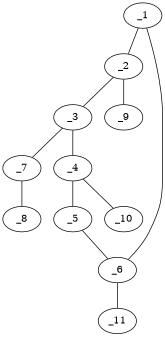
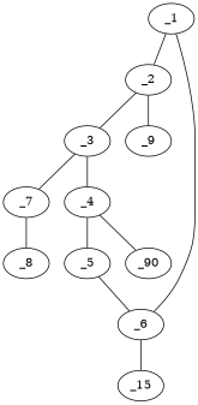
  graph {
    node [charge=0 chem=4 symbol="N  " x=4.5981 y=0.75]
    edge [valence=1]
    _1 [chem=1 symbol="C  " x=3.7321]
    _2 [chem=1 symbol="C  " x=2.866 y=0.25]
    _6 [chem=1 symbol="C  " y=0.25]
    _3 [x=2.866 y=-0.75]
    _9 [x=2]
-   _11 [x=5.4641]
+   _11 [x=5.4641 label=_15]
    _7 [x=3.7321 y=1.75]
    _8 [chem=2 symbol="O  " y=2.25]
    _4 [chem=1 symbol="C  " x=3.732 y=-1.25]
    _5 [y=-0.75]
-   _10 [chem=2 symbol="O  " x=3.732 y=-2.25]
+   _10 [chem=2 symbol="O  " x=3.732 y=-2.25 label=_90]
    _1 -- _2
    _1 -- _6 [valence=2]
    _2 -- _3 [valence=2]
    _2 -- _9
    _6 -- _11
    _3 -- _7
    _3 -- _4
    _7 -- _8 [valence=2]
    _4 -- _5 [valence=2]
    _4 -- _10
    _5 -- _6
  }
